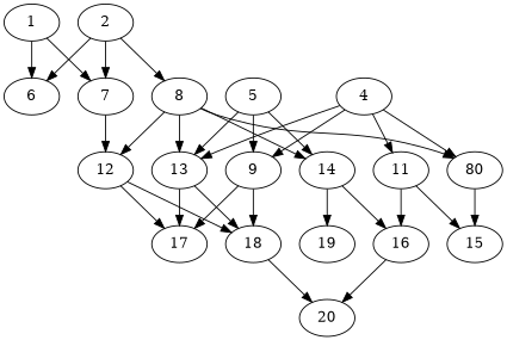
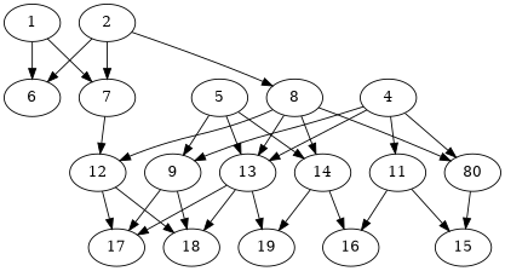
  digraph {
    fontname="DejaVu Serif"
    node [alpha=0.15 fontname="DejaVu Serif"]
    edge [fontname="DejaVu Serif"]
    1 [alpha=0.04 expect_size=6870060153048137728]
    6 [alpha=0.07 expect_size=1359132660471712186368]
    7 [expect_size=639703677906562176]
    12 [alpha=0.10 expect_size=1299148890539771392]
    17 [alpha=0.14 expect_size=572585115717474451456]
    18 [alpha=0.10 expect_size=41218063063574584]
    2 [alpha=0.10 expect_size=823562854723217260544]
    8 [alpha=0.18 expect_size=1970302925539000576]
    4 [alpha=0.01 expect_size=17918689867343376]
    9 [alpha=0.00 expect_size=321638877353092288]
    n11 [alpha=0.05 expect_size=39974902237145071616 label=80]
    11 [alpha=0.03 expect_size=31440113490924280]
    13 [alpha=0.08 expect_size=23192194755613160]
    5 [expect_size=2061952554975423488]
    14 [alpha=0.05 expect_size=1054374796228825186304]
    15 [alpha=0.03 expect_size=1743301653557296]
    16 [alpha=0.02 expect_size=466160299156332928]
    19 [alpha=0.05 expect_size=671617046806528000000]
-   20 [expect_size=5413599420173339]
    1 -> 6
    1 -> 7
    7 -> 12
    12 -> 17
    12 -> 18
-   18 -> 20
    2 -> 6
    2 -> 7
    2 -> 8
    8 -> 12
    8 -> n11
    8 -> 13
    8 -> 14
    4 -> 9
    4 -> n11
    4 -> 11
    4 -> 13
    9 -> 17
    9 -> 18
    n11 -> 15
    11 -> 15
    11 -> 16
    13 -> 17
    13 -> 18
+   13 -> 19
    5 -> 9
    5 -> 13
    5 -> 14
    14 -> 16
    14 -> 19
-   16 -> 20
  }
